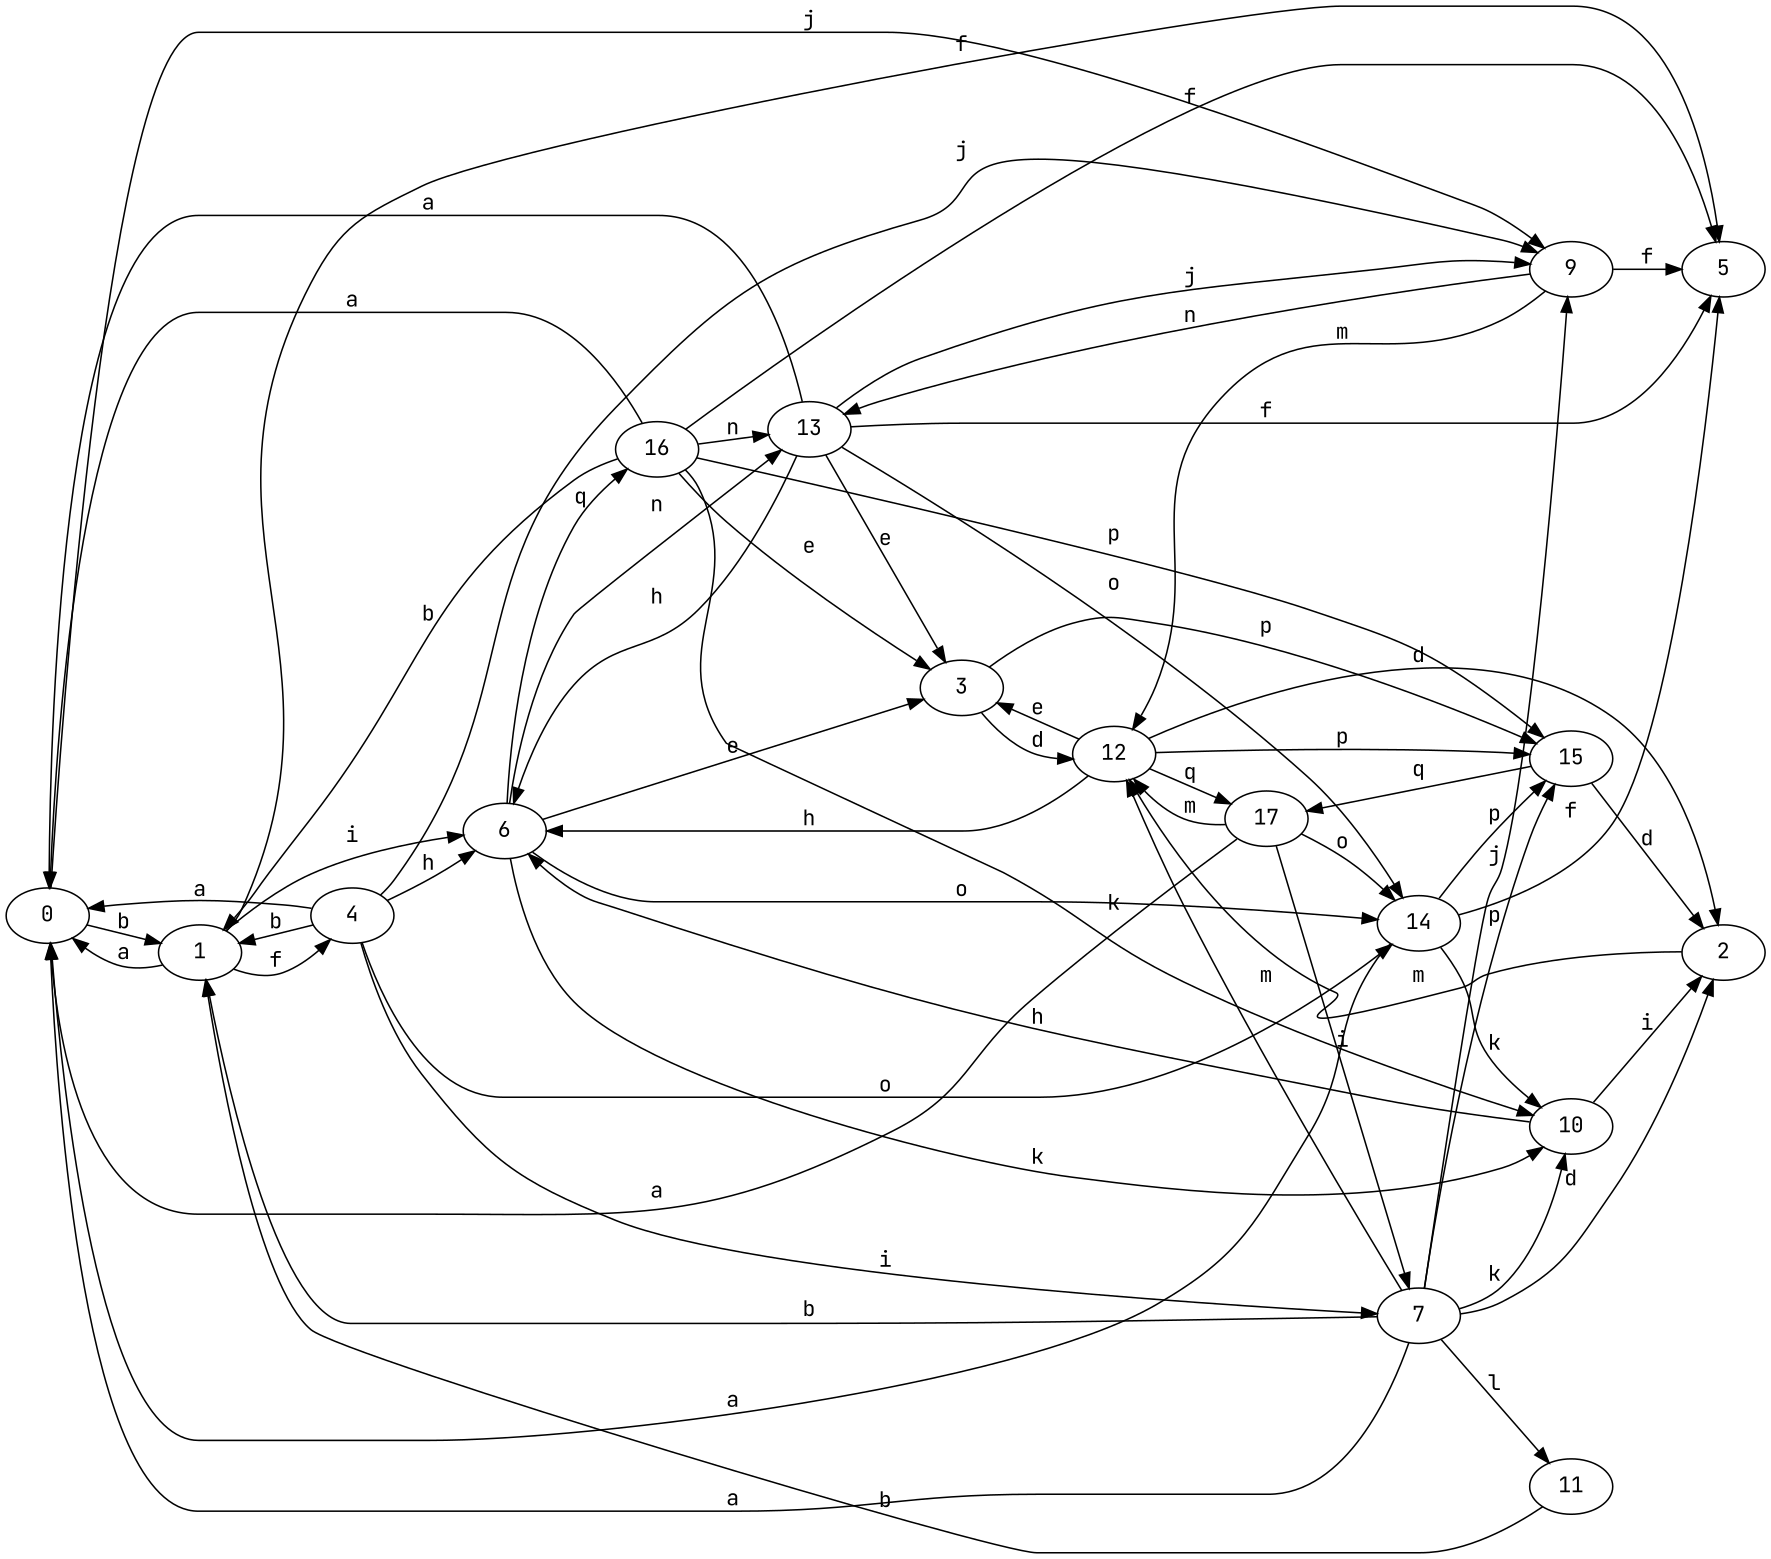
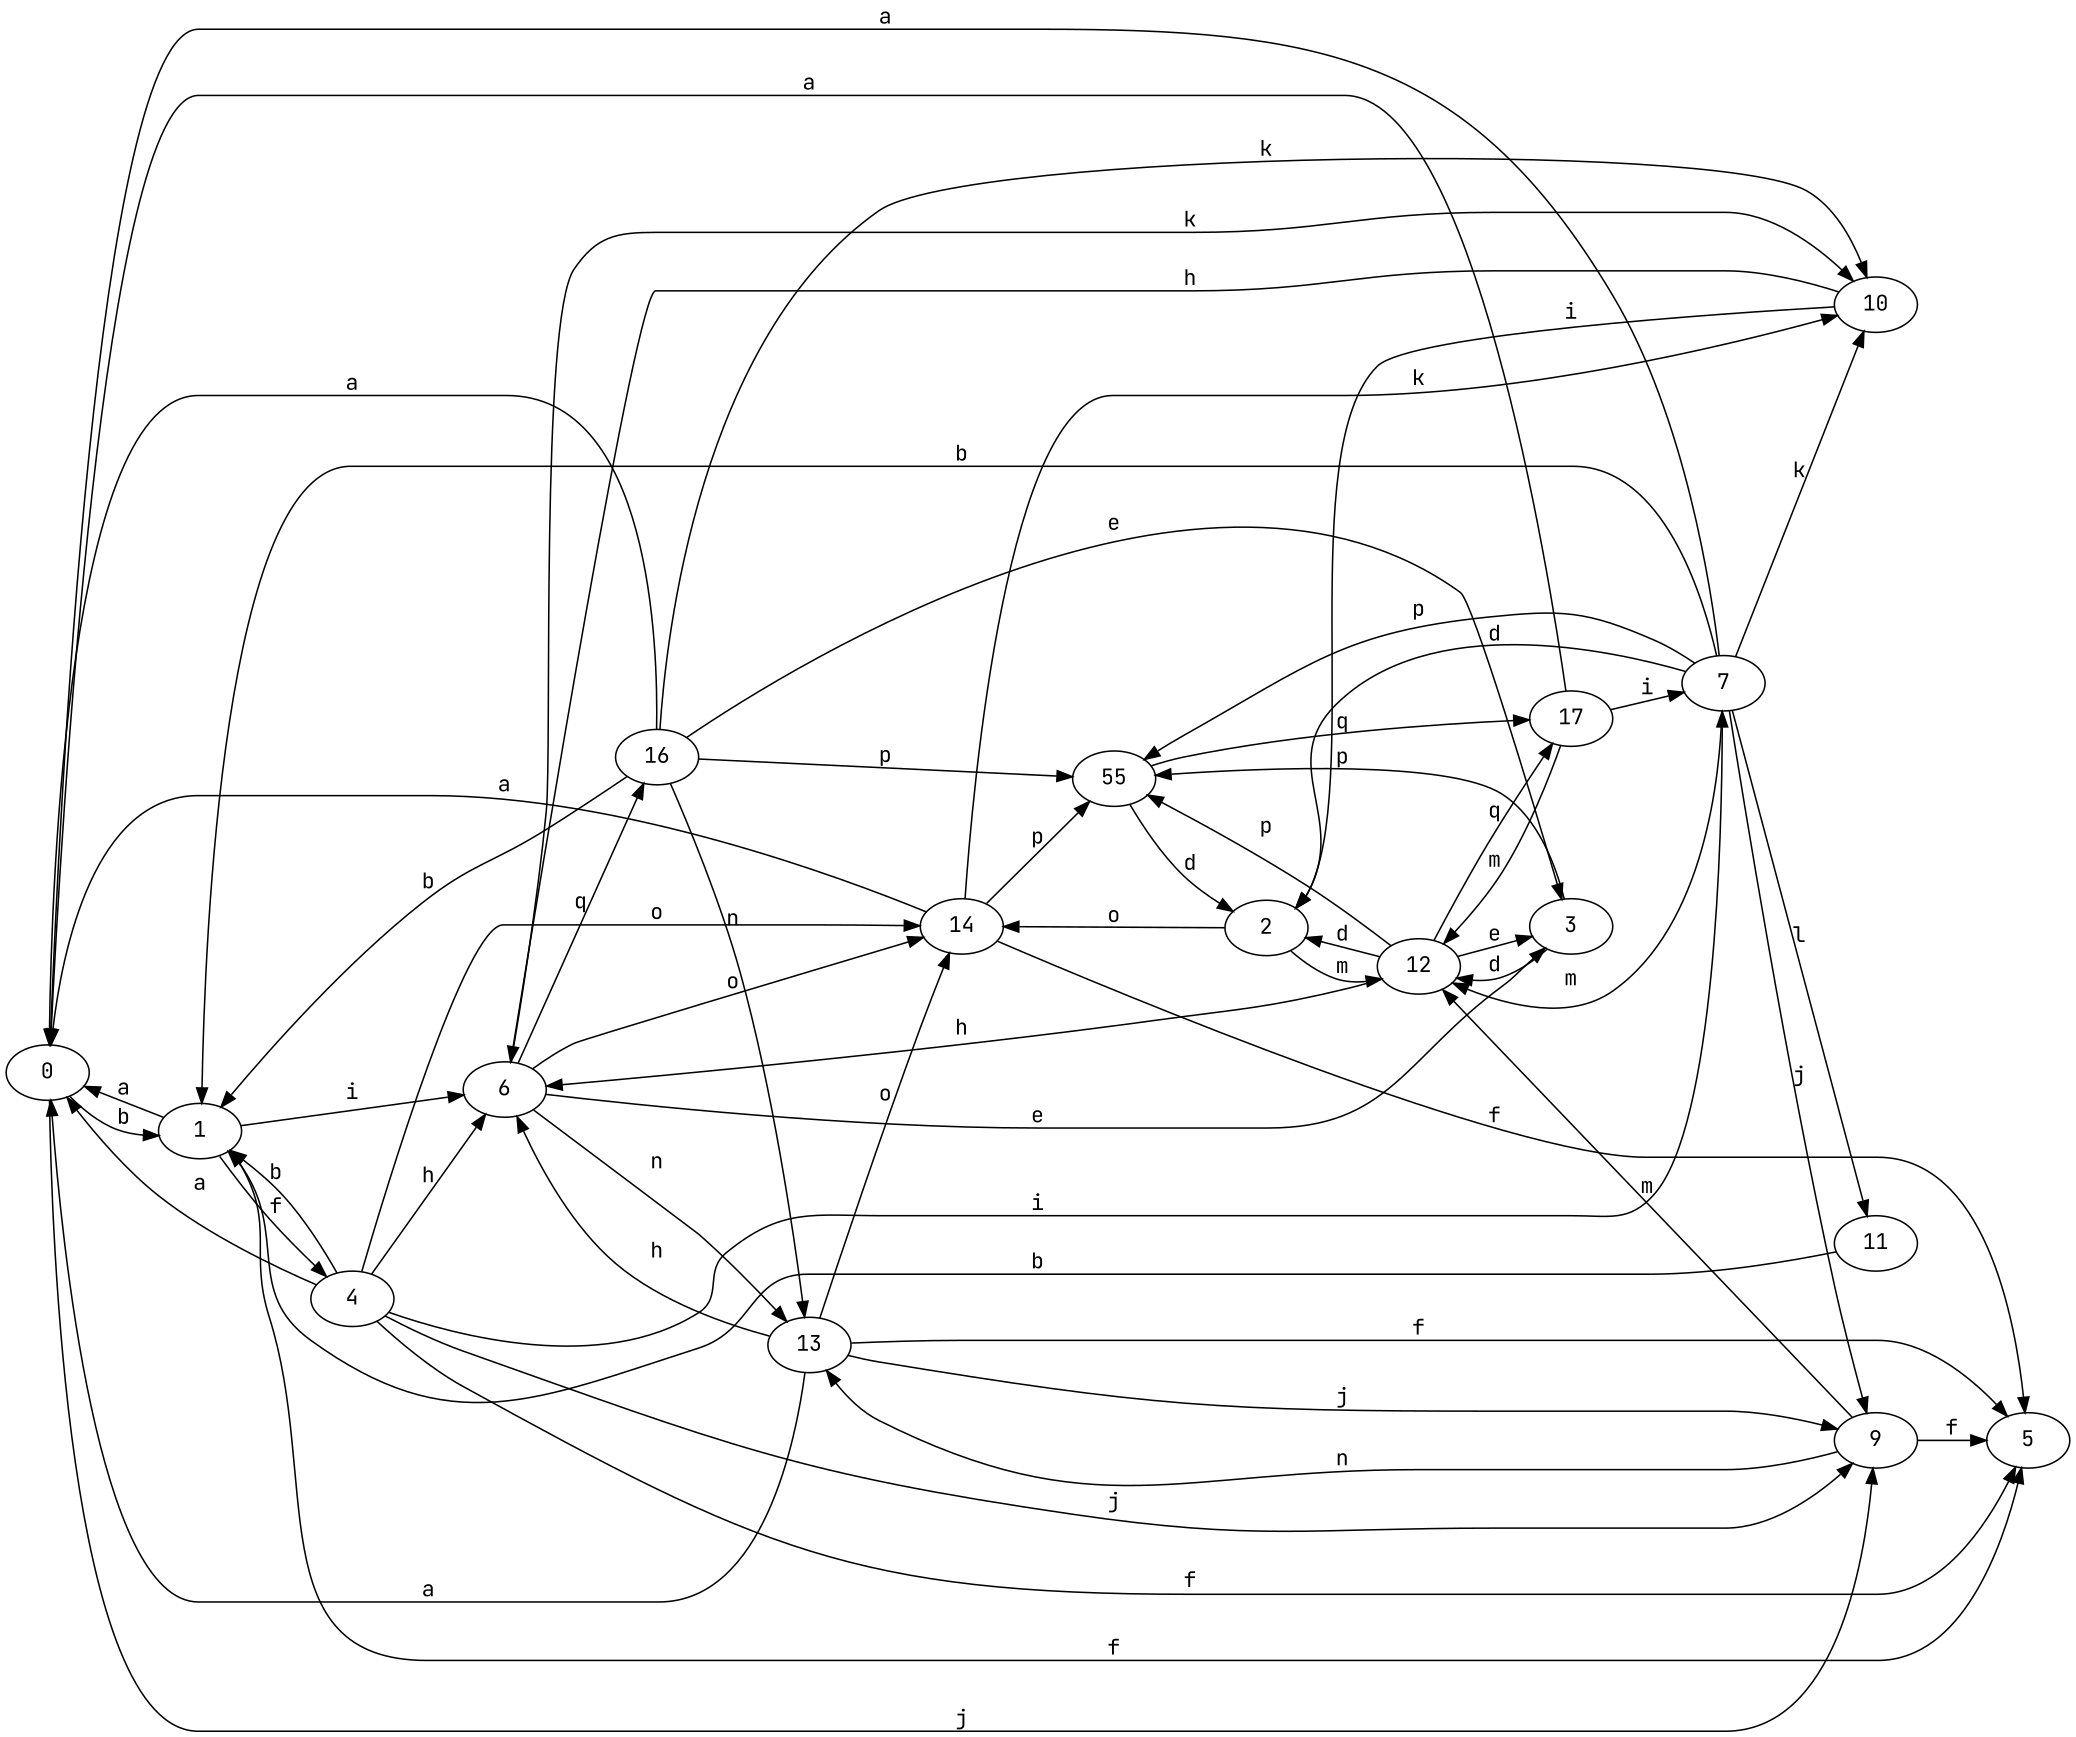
  strict digraph {
    fontname="JetBrains Mono"
    rankdir=LR
    node [fontname="JetBrains Mono"]
    edge [fontname="JetBrains Mono"]
    0
    1
    9
    4
    5
    6
    12
    13
    14
    7
    3
    10
    16
    2
-   15
+   15 [label=55]
    17
    11
    0 -> 1 [label=b]
    0 -> 9 [label=j]
    1 -> 0 [label=a]
    1 -> 4 [label=f]
    1 -> 5 [label=f]
    1 -> 6 [label=i]
    9 -> 5 [label=f]
    9 -> 12 [label=m]
    9 -> 13 [label=n]
    4 -> 0 [label=a]
    4 -> 1 [label=b]
    4 -> 9 [label=j]
-   16 -> 5 [label=f]
+   4 -> 5 [label=f]
    4 -> 6 [label=h]
    4 -> 14 [label=o]
    4 -> 7 [label=i]
    6 -> 13 [label=n]
    6 -> 14 [label=o]
    6 -> 3 [label=e]
    6 -> 10 [label=k]
    6 -> 16 [label=q]
    12 -> 6 [label=h]
    12 -> 3 [label=e]
    12 -> 2 [label=d]
    12 -> 15 [label=p]
    12 -> 17 [label=q]
    13 -> 0 [label=a]
    13 -> 9 [label=j]
    13 -> 5 [label=f]
    13 -> 6 [label=h]
    13 -> 14 [label=o]
-   13 -> 3 [label=e]
    14 -> 0 [label=a]
    14 -> 5 [label=f]
    14 -> 10 [label=k]
    14 -> 15 [label=p]
    7 -> 0 [label=a]
    7 -> 1 [label=b]
    7 -> 9 [label=j]
    7 -> 12 [label=m]
    7 -> 10 [label=k]
    7 -> 2 [label=d]
    7 -> 15 [label=p]
    7 -> 11 [label=l]
    3 -> 12 [label=d]
    3 -> 15 [label=p]
    10 -> 6 [label=h]
    10 -> 2 [label=i]
    16 -> 0 [label=a]
    16 -> 1 [label=b]
    16 -> 13 [label=n]
    16 -> 3 [label=e]
    16 -> 10 [label=k]
    16 -> 15 [label=p]
    2 -> 12 [label=m]
-   17 -> 14 [label=o]
+   2 -> 14 [label=o]
    15 -> 2 [label=d]
    15 -> 17 [label=q]
    17 -> 0 [label=a]
    17 -> 12 [label=m]
    17 -> 7 [label=i]
    11 -> 1 [label=b]
  }
